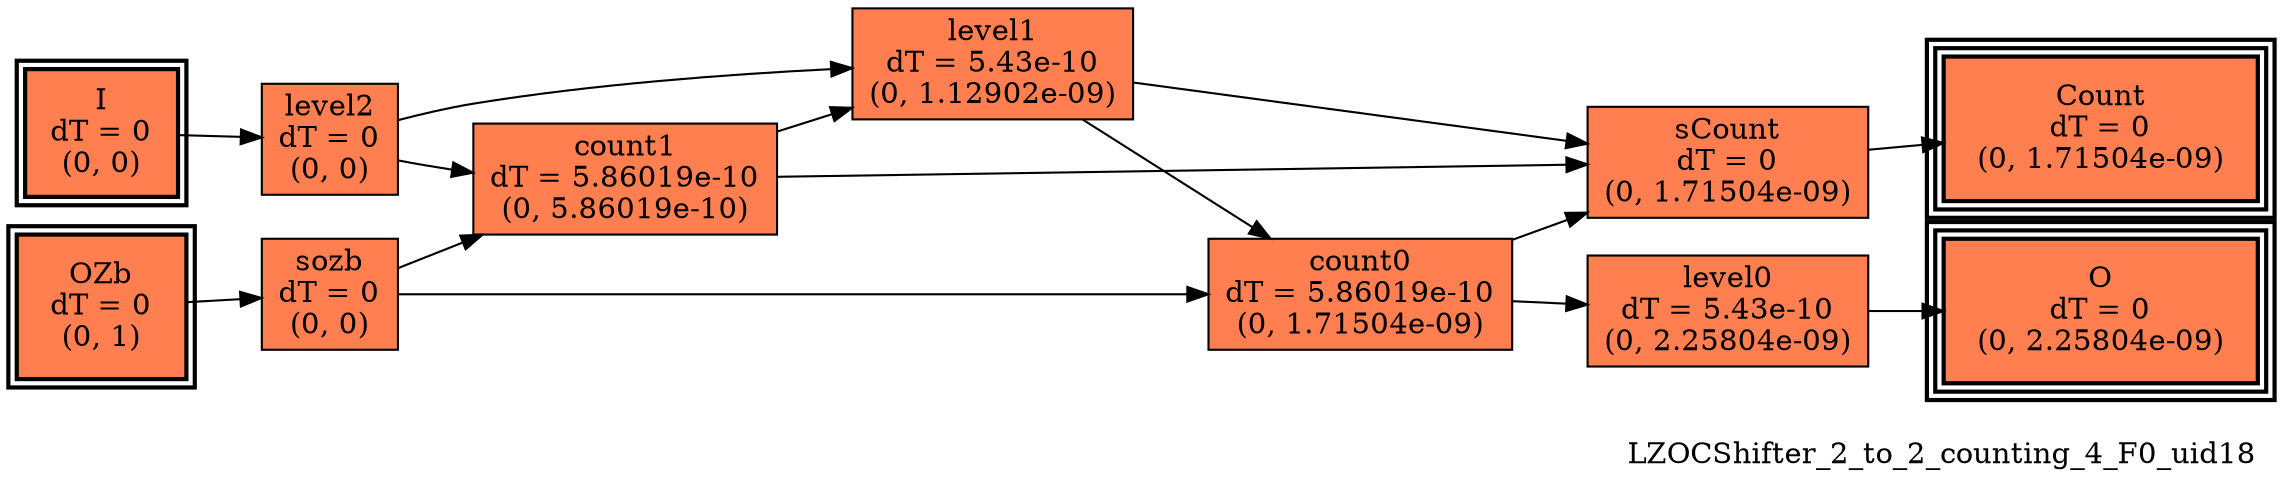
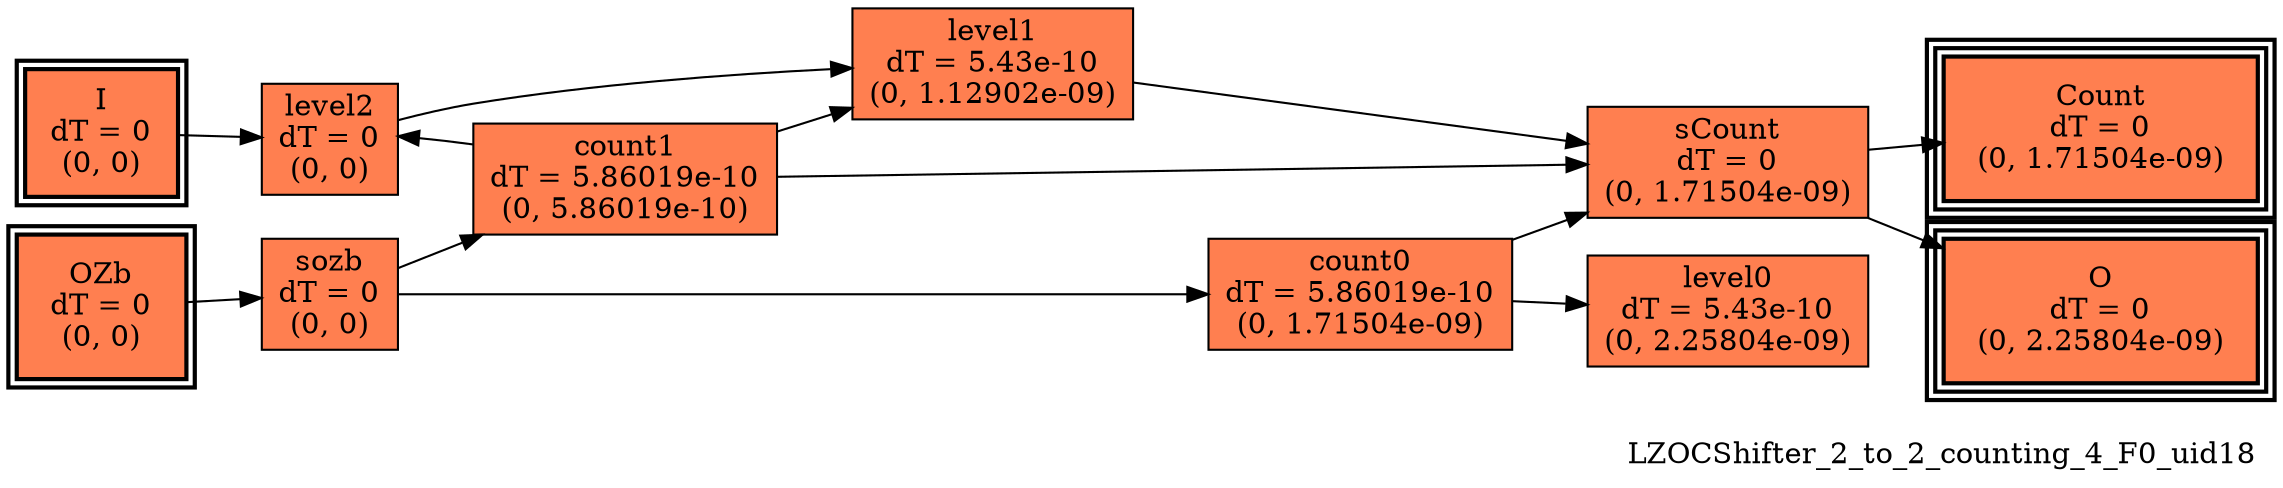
  digraph {
    label=LZOCShifter_2_to_2_counting_4_F0_uid18
    labeljust=right
    labelloc=bottom
    nodesep=0.25
    rankdir=LR
    ranksep=0.5
    node [color=black fillcolor=coral peripheries=1 shape=box style=filled]
    edge [arrowhead=normal arrowsize=1.0 arrowtail=normal color=black dir=forward]
    n1 [label="I\ndT = 0\n(0, 0)" peripheries=2 style="bold, filled"]
-   n2 [label="OZb\ndT = 0\n(0, 1)" peripheries=2 style="bold, filled"]
+   n2 [label="OZb\ndT = 0\n(0, 0)" peripheries=2 style="bold, filled"]
    n3 [label="Count\ndT = 0\n(0, 1.71504e-09)" peripheries=3 style="bold, filled"]
    n4 [label="O\ndT = 0\n(0, 2.25804e-09)" peripheries=3 style="bold, filled"]
    n5 [label="level2\ndT = 0\n(0, 0)"]
    n6 [label="sozb\ndT = 0\n(0, 0)"]
    n7 [label="count1\ndT = 5.86019e-10\n(0, 5.86019e-10)"]
    n8 [label="level1\ndT = 5.43e-10\n(0, 1.12902e-09)"]
    n9 [label="count0\ndT = 5.86019e-10\n(0, 1.71504e-09)"]
    n10 [label="sCount\ndT = 0\n(0, 1.71504e-09)"]
    n11 [label="level0\ndT = 5.43e-10\n(0, 2.25804e-09)"]
    subgraph sub_1 {
      rank=same
      n1
      n2
    }
    subgraph sub_2 {
      rank=same
      n3
      n4
    }
    n1 -> n5
    n2 -> n6
-   n5 -> n7
+   n7 -> n5
    n5 -> n8
    n6 -> n7
    n6 -> n9
    n7 -> n8
    n7 -> n10
-   n8 -> n9
    n8 -> n10
    n9 -> n10
    n9 -> n11
    n10 -> n3
-   n11 -> n4
+   n10 -> n4
  }
